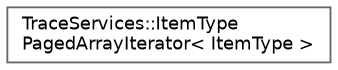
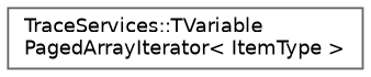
  digraph {
    rankdir=LR
-   n1 [color=grey40 fillcolor=white fontname=Helvetica fontsize=10 height=0.2 label="TraceServices::ItemType\lPagedArrayIterator\< ItemType \>" shape=box style=filled width=0.4]
+   n1 [color=grey40 fillcolor=white fontname=Helvetica fontsize=10 height=0.2 label="TraceServices::TVariable\lPagedArrayIterator\< ItemType \>" shape=box style=filled width=0.4]
  }
